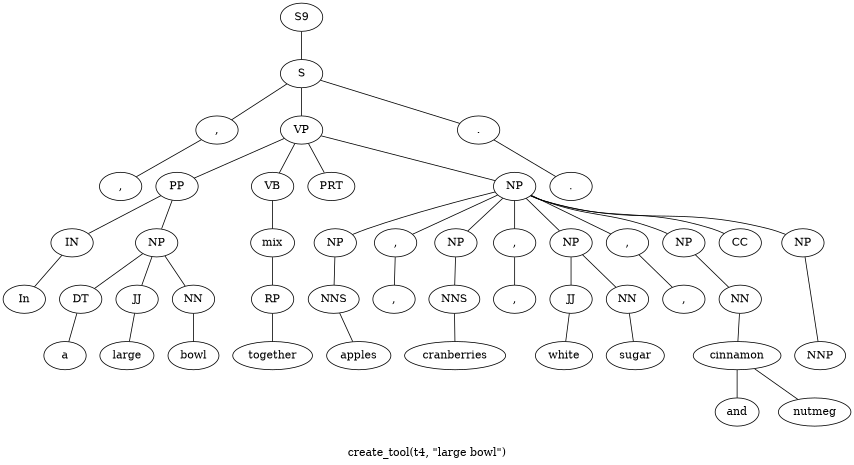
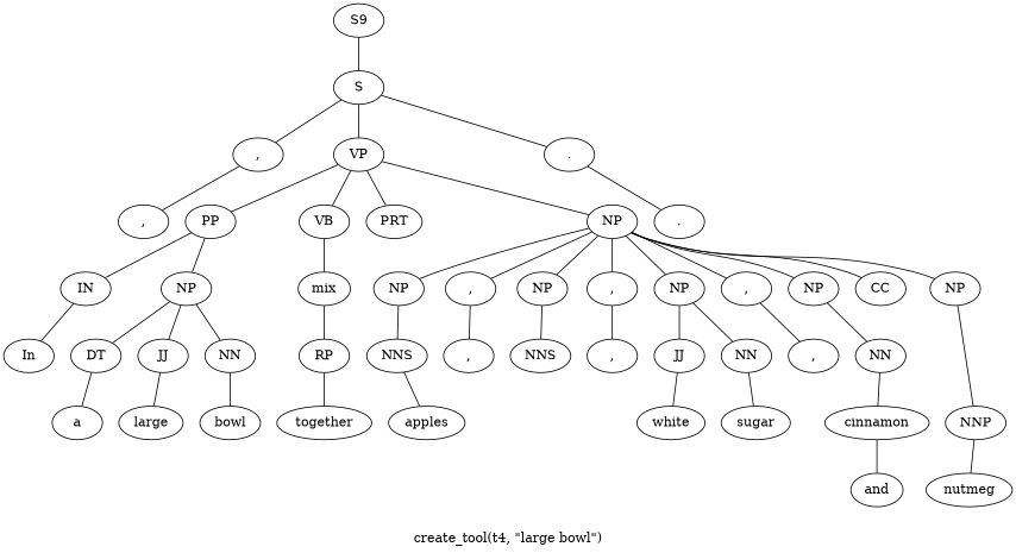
  graph {
    label="create_tool(t4, \"large bowl\")"
    n1 [label=S9]
    n2 [label=S]
    n3 [label=","]
    n4 [label=VP]
    n5 [label="."]
    n6 [label=PP]
    n7 [label=IN]
    n8 [label=NP]
    n9 [label=","]
    n10 [label=VB]
    n11 [label=PRT]
    n12 [label=NP]
    n13 [label="."]
    n14 [label=In]
    n15 [label=DT]
    n16 [label=JJ]
    n17 [label=NN]
    n18 [label=a]
    n19 [label=large]
    n20 [label=bowl]
    n21 [label=mix]
    n22 [label=NP]
    n23 [label=","]
    n24 [label=NP]
    n25 [label=","]
    n26 [label=NP]
    n27 [label=","]
    n28 [label=NP]
    n29 [label=CC]
    n30 [label=NP]
    n31 [label=RP]
    n32 [label=together]
    n33 [label=NNS]
    n34 [label=","]
    n35 [label=NNS]
    n36 [label=","]
    n37 [label=JJ]
    n38 [label=NN]
    n39 [label=","]
    n40 [label=NN]
    n41 [label=NNP]
    n42 [label=apples]
-   n43 [label=cranberries]
    n44 [label=white]
    n45 [label=sugar]
    n46 [label=cinnamon]
    n47 [label=and]
    n48 [label=nutmeg]
    n1 -- n2
    n2 -- n3
    n2 -- n4
    n2 -- n5
    n3 -- n9
    n4 -- n6
    n4 -- n10
    n4 -- n11
    n4 -- n12
    n5 -- n13
    n6 -- n7
    n6 -- n8
    n7 -- n14
    n8 -- n15
    n8 -- n16
    n8 -- n17
    n10 -- n21
    n12 -- n22
    n12 -- n23
    n12 -- n24
    n12 -- n25
    n12 -- n26
    n12 -- n27
    n12 -- n28
    n12 -- n29
    n12 -- n30
    n15 -- n18
    n16 -- n19
    n17 -- n20
    n21 -- n31
    n22 -- n33
    n23 -- n34
    n24 -- n35
    n25 -- n36
    n26 -- n37
    n26 -- n38
    n27 -- n39
    n28 -- n40
    n30 -- n41
    n31 -- n32
    n33 -- n42
-   n35 -- n43
    n37 -- n44
    n38 -- n45
    n40 -- n46
-   n46 -- n48
+   n41 -- n48
    n46 -- n47
  }
